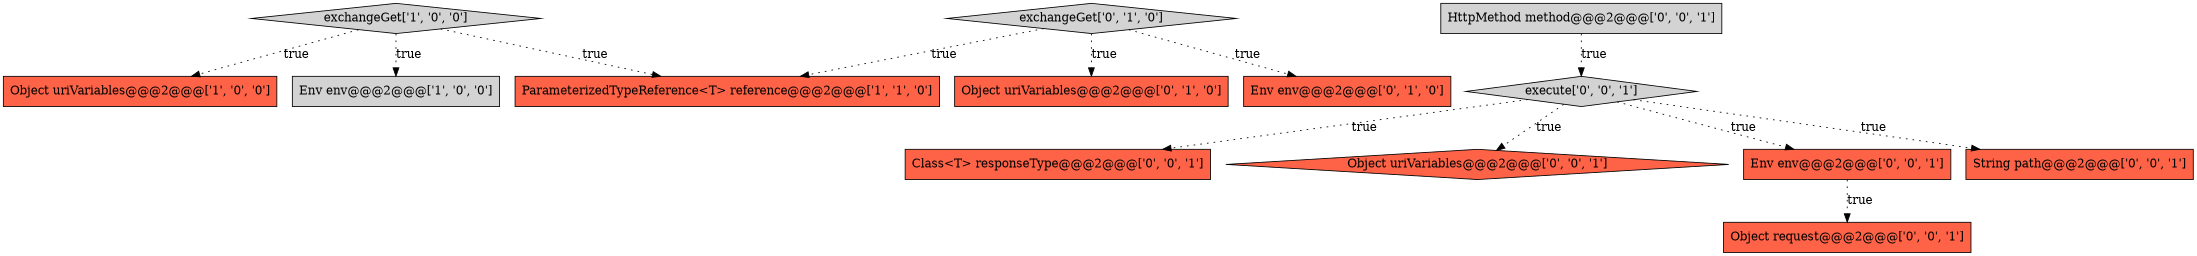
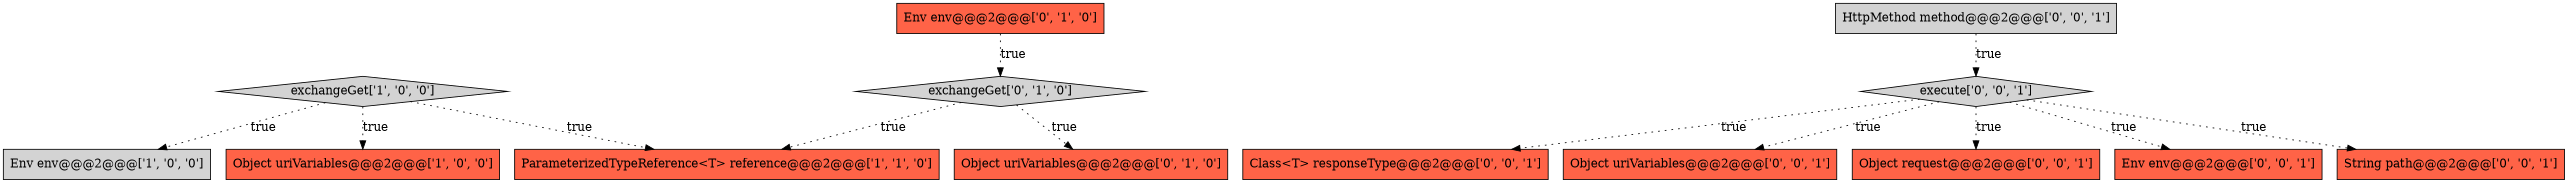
  digraph {
    node [fillcolor=tomato shape=box style=filled]
    edge [style=dotted]
    n1 [label="Object uriVariables@@@2@@@['1', '0', '0']"]
    n2 [label="Object uriVariables@@@2@@@['0', '1', '0']"]
    n3 [fillcolor=lightgray label="exchangeGet['0', '1', '0']" shape=diamond]
    n4 [label="Env env@@@2@@@['0', '1', '0']"]
    n5 [label="ParameterizedTypeReference<T> reference@@@2@@@['1', '1', '0']"]
    n6 [label="Class<T> responseType@@@2@@@['0', '0', '1']"]
-   n7 [label="Object uriVariables@@@2@@@['0', '0', '1']" shape=diamond]
+   n7 [label="Object uriVariables@@@2@@@['0', '0', '1']"]
    n8 [label="Object request@@@2@@@['0', '0', '1']"]
    n9 [fillcolor=lightgray label="exchangeGet['1', '0', '0']" shape=diamond]
    n10 [fillcolor=lightgray label="Env env@@@2@@@['1', '0', '0']"]
    n11 [fillcolor=lightgray label="HttpMethod method@@@2@@@['0', '0', '1']"]
    n12 [fillcolor=lightgray label="execute['0', '0', '1']" shape=diamond]
    n13 [label="Env env@@@2@@@['0', '0', '1']"]
    n14 [label="String path@@@2@@@['0', '0', '1']"]
    n3 -> n2 [label=true]
-   n3 -> n4 [label=true]
+   n4 -> n3 [label=true]
    n3 -> n5 [label=true]
    n9 -> n1 [label=true]
    n9 -> n5 [label=true]
    n9 -> n10 [label=true]
    n11 -> n12 [label=true]
    n12 -> n6 [label=true]
    n12 -> n7 [label=true]
-   n13 -> n8 [label=true]
+   n12 -> n8 [label=true]
    n12 -> n13 [label=true]
    n12 -> n14 [label=true]
  }
